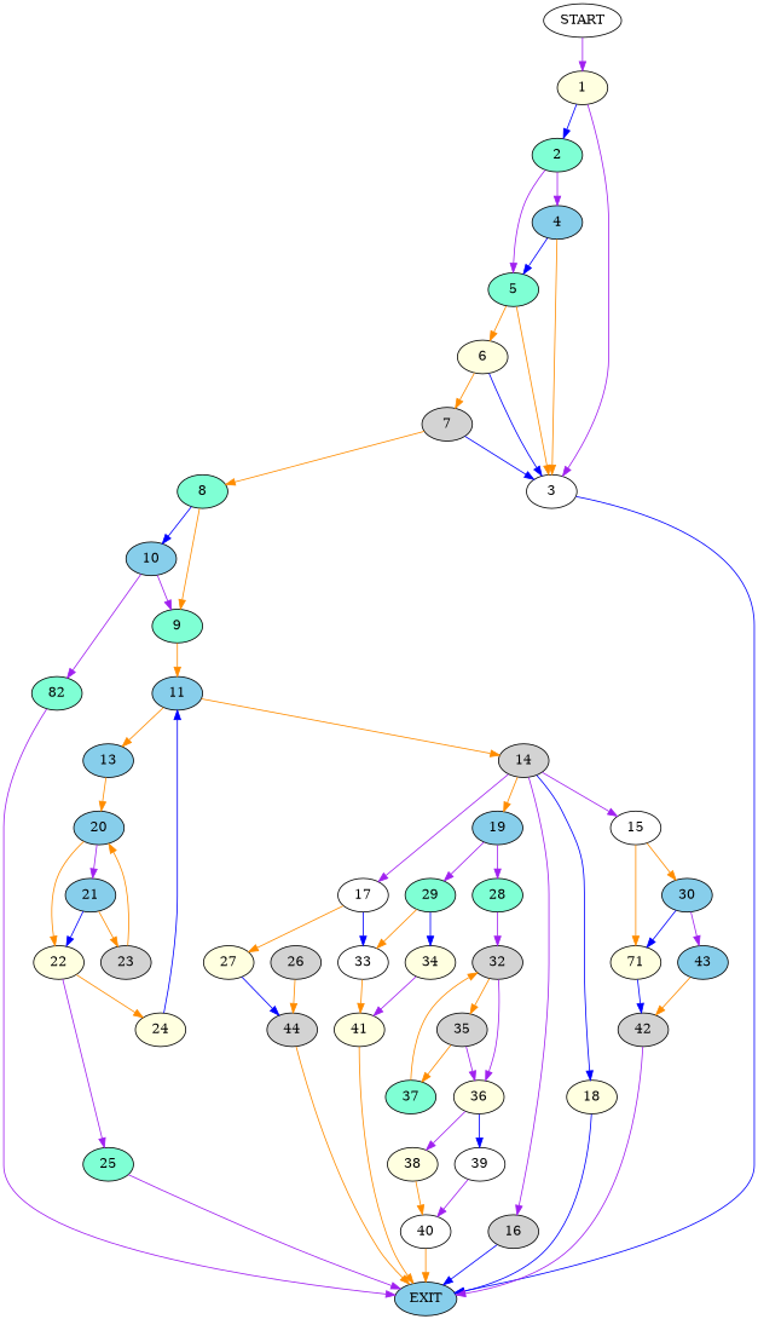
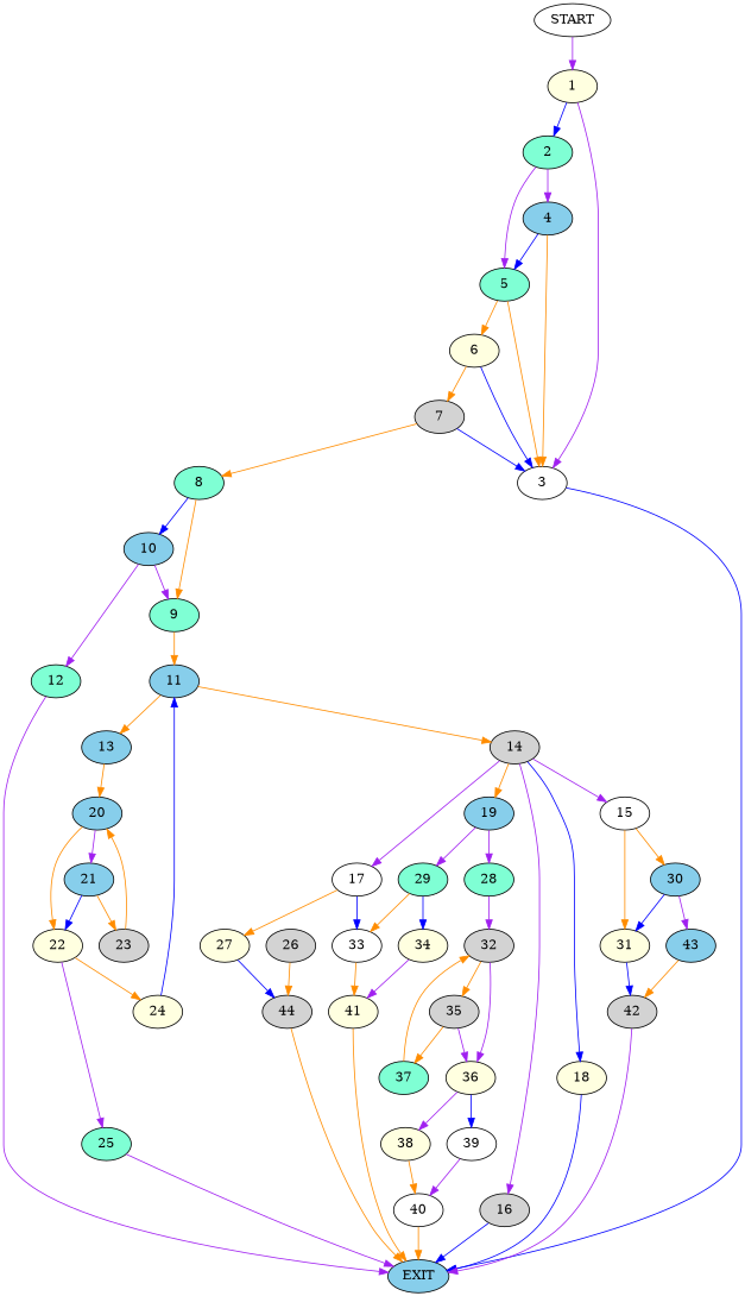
  digraph {
    node [fillcolor=lightyellow style=filled]
    edge [color=darkorange]
    n1 [fillcolor=white label=START]
    1
    2 [fillcolor=aquamarine]
    3 [fillcolor=white]
    n5 [fillcolor=skyblue label=EXIT]
    4 [fillcolor=skyblue]
    5 [fillcolor=aquamarine]
    6
    7 [fillcolor=lightgrey]
    8 [fillcolor=aquamarine]
    9 [fillcolor=aquamarine]
    10 [fillcolor=skyblue]
    11 [fillcolor=skyblue]
-   12 [fillcolor=aquamarine label=82]
+   12 [fillcolor=aquamarine]
    13 [fillcolor=skyblue]
    14 [fillcolor=lightgrey]
    20 [fillcolor=skyblue]
    15 [fillcolor=white]
    16 [fillcolor=lightgrey]
    17 [fillcolor=white]
    18
    19 [fillcolor=skyblue]
    21 [fillcolor=skyblue]
    22
    30 [fillcolor=skyblue]
-   31 [label=71]
+   31
    27
    33 [fillcolor=white]
    28 [fillcolor=aquamarine]
    29 [fillcolor=aquamarine]
    43 [fillcolor=skyblue]
    42 [fillcolor=lightgrey]
    26 [fillcolor=lightgrey]
    44 [fillcolor=lightgrey]
    32 [fillcolor=lightgrey]
    34
    23 [fillcolor=lightgrey]
    24
    25 [fillcolor=aquamarine]
    35 [fillcolor=lightgrey]
    36
    41
    37 [fillcolor=aquamarine]
    38
    39 [fillcolor=white]
    40 [fillcolor=white]
    n1 -> 1 [color=purple]
    1 -> 2 [color=blue]
    1 -> 3 [color=purple]
    2 -> 4 [color=purple]
    2 -> 5 [color=purple]
    3 -> n5 [color=blue]
    4 -> 3
    4 -> 5 [color=blue]
    5 -> 3
    5 -> 6
    6 -> 3 [color=blue]
    6 -> 7
    7 -> 3 [color=blue]
    7 -> 8
    8 -> 9
    8 -> 10 [color=blue]
    9 -> 11
    10 -> 9 [color=purple]
    10 -> 12 [color=purple]
    11 -> 13
    11 -> 14
    12 -> n5 [color=purple]
    13 -> 20
    14 -> 15 [color=purple]
    14 -> 16 [color=purple]
    14 -> 17 [color=purple]
    14 -> 18 [color=blue]
    14 -> 19
    20 -> 21 [color=purple]
    20 -> 22
    15 -> 30
    15 -> 31
    16 -> n5 [color=blue]
    17 -> 27
    17 -> 33 [color=blue]
    18 -> n5 [color=blue]
    19 -> 28 [color=purple]
    19 -> 29 [color=purple]
    21 -> 22 [color=blue]
    21 -> 23
    22 -> 24
    22 -> 25 [color=purple]
    30 -> 31 [color=blue]
    30 -> 43 [color=purple]
    31 -> 42 [color=blue]
    27 -> 44 [color=blue]
    33 -> 41
    28 -> 32 [color=purple]
    29 -> 33
    29 -> 34 [color=blue]
    43 -> 42
    42 -> n5 [color=purple]
    26 -> 44
    44 -> n5
    32 -> 35
    32 -> 36 [color=purple]
    34 -> 41 [color=purple]
    23 -> 20
    24 -> 11 [color=blue]
    25 -> n5 [color=purple]
    35 -> 36 [color=purple]
    35 -> 37
    36 -> 38 [color=purple]
    36 -> 39 [color=blue]
    41 -> n5
    37 -> 32
    38 -> 40
    39 -> 40 [color=purple]
    40 -> n5
  }
